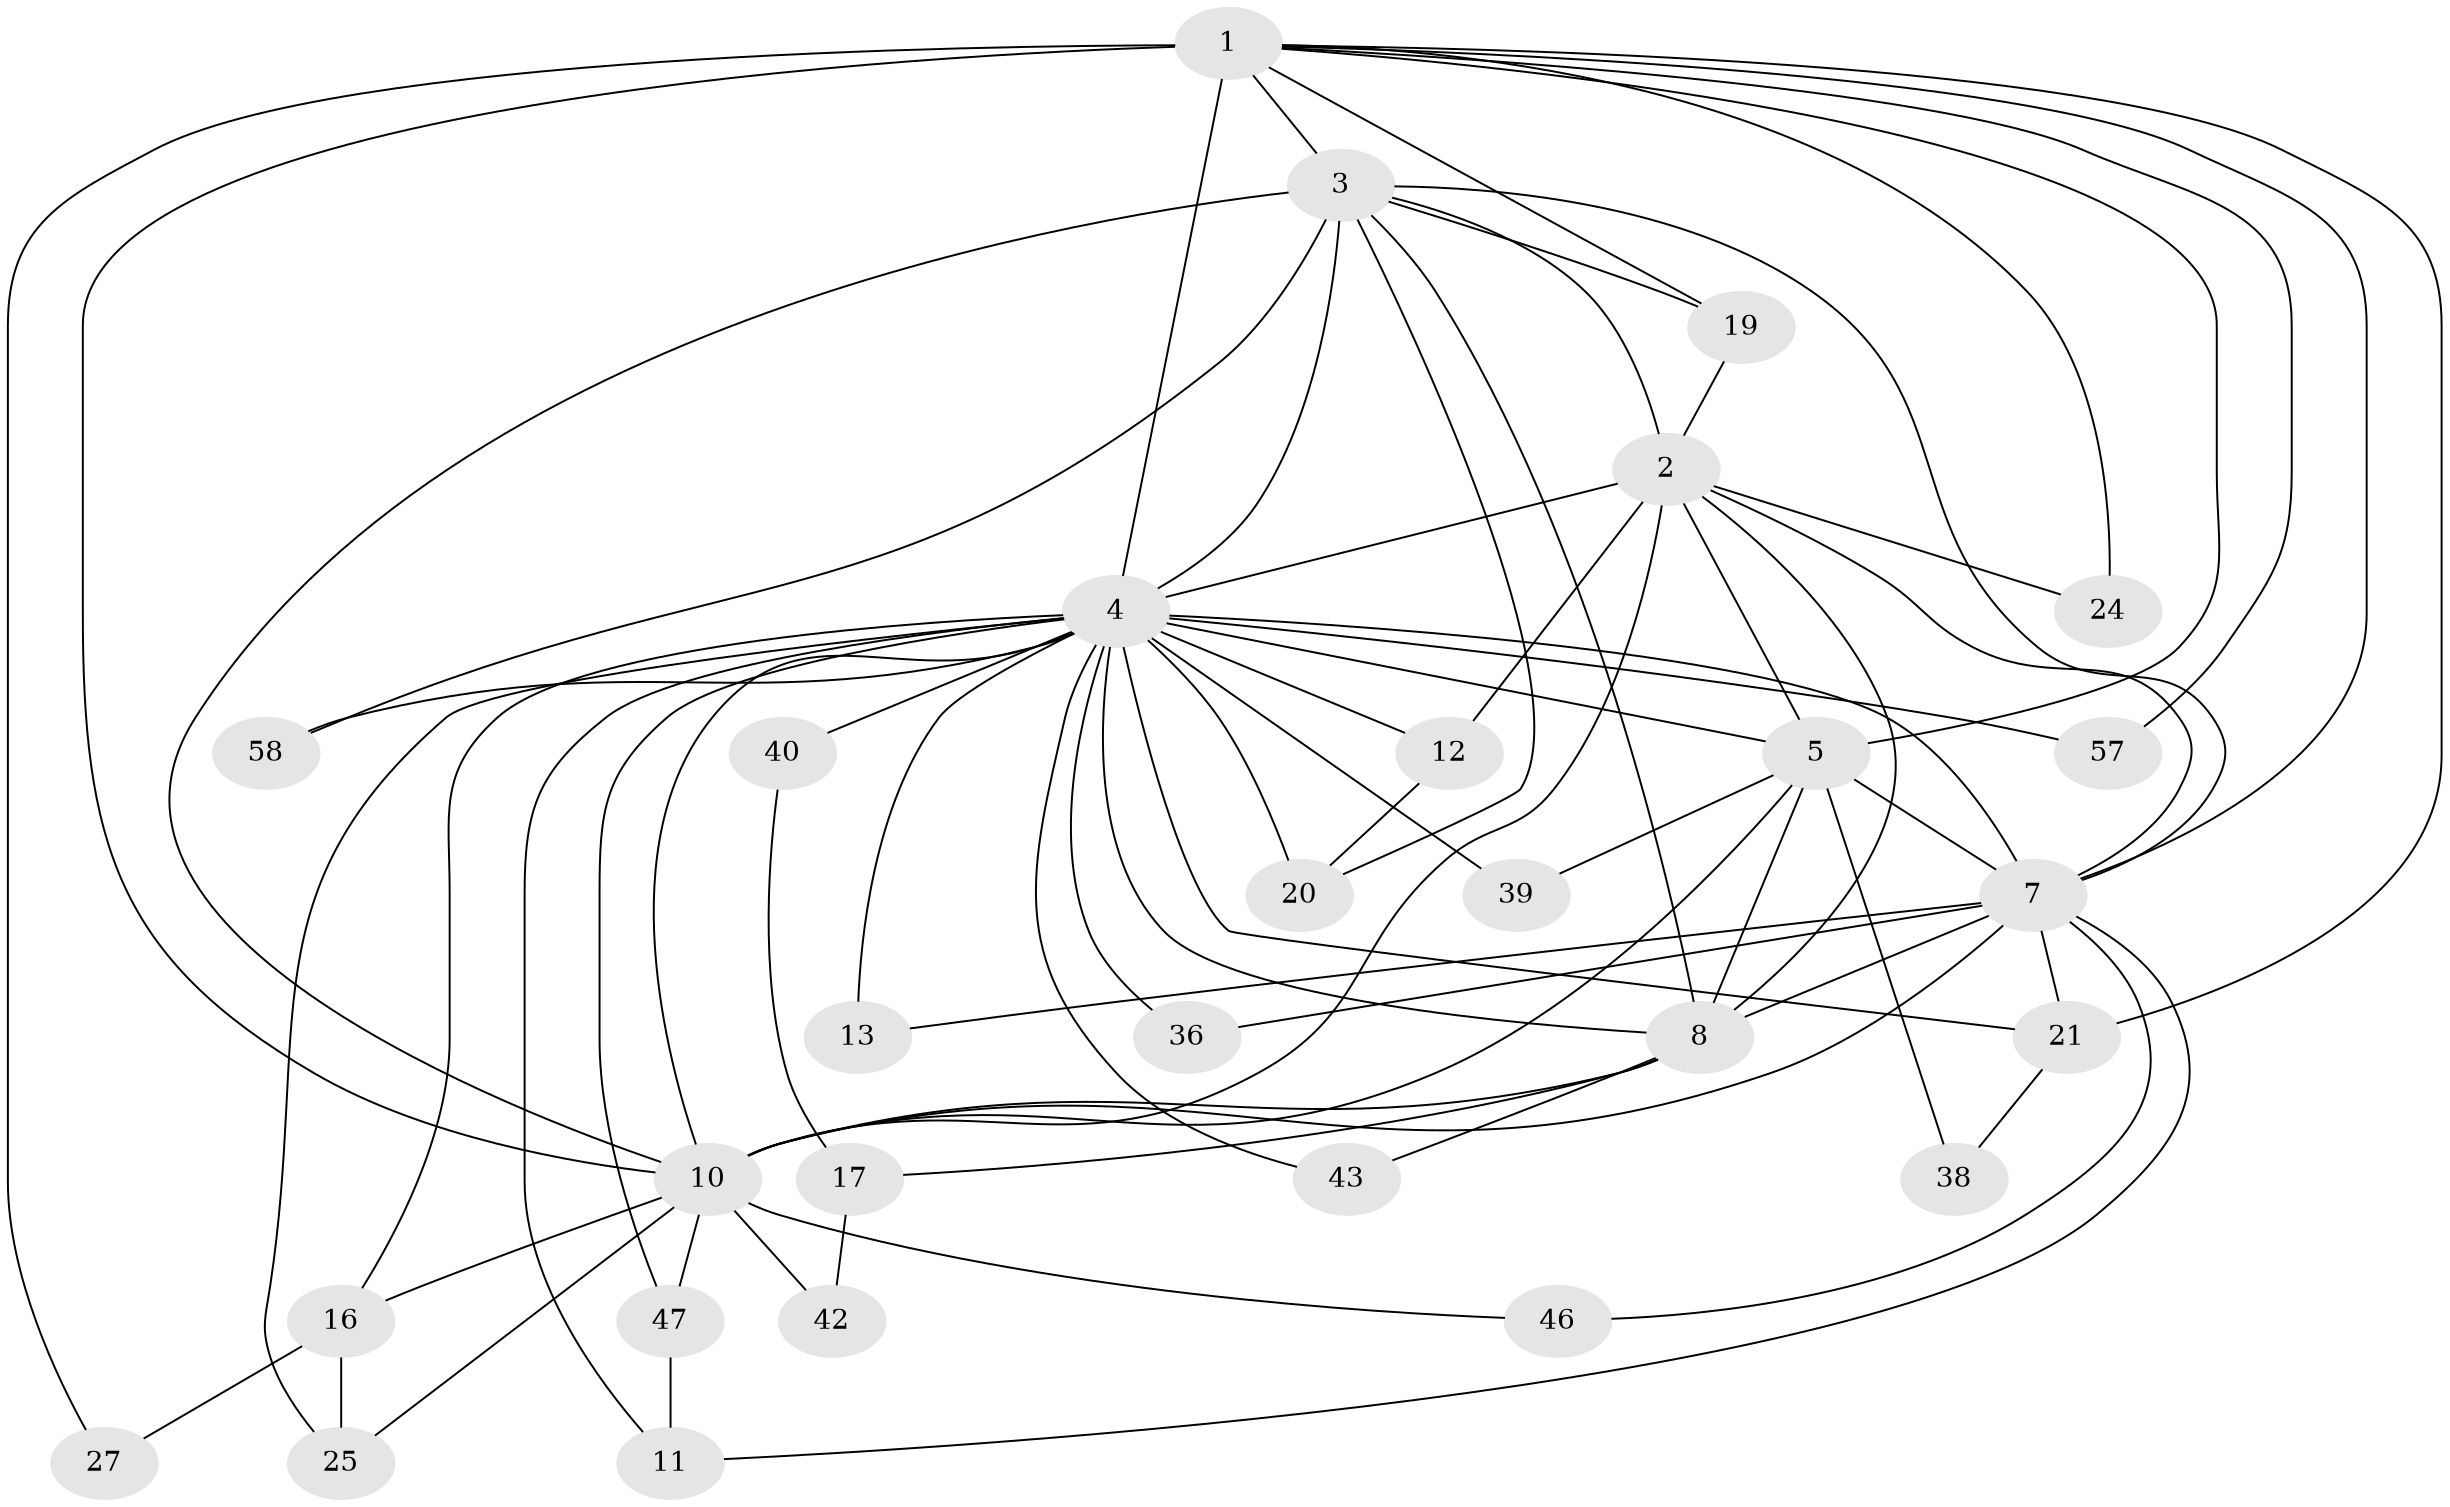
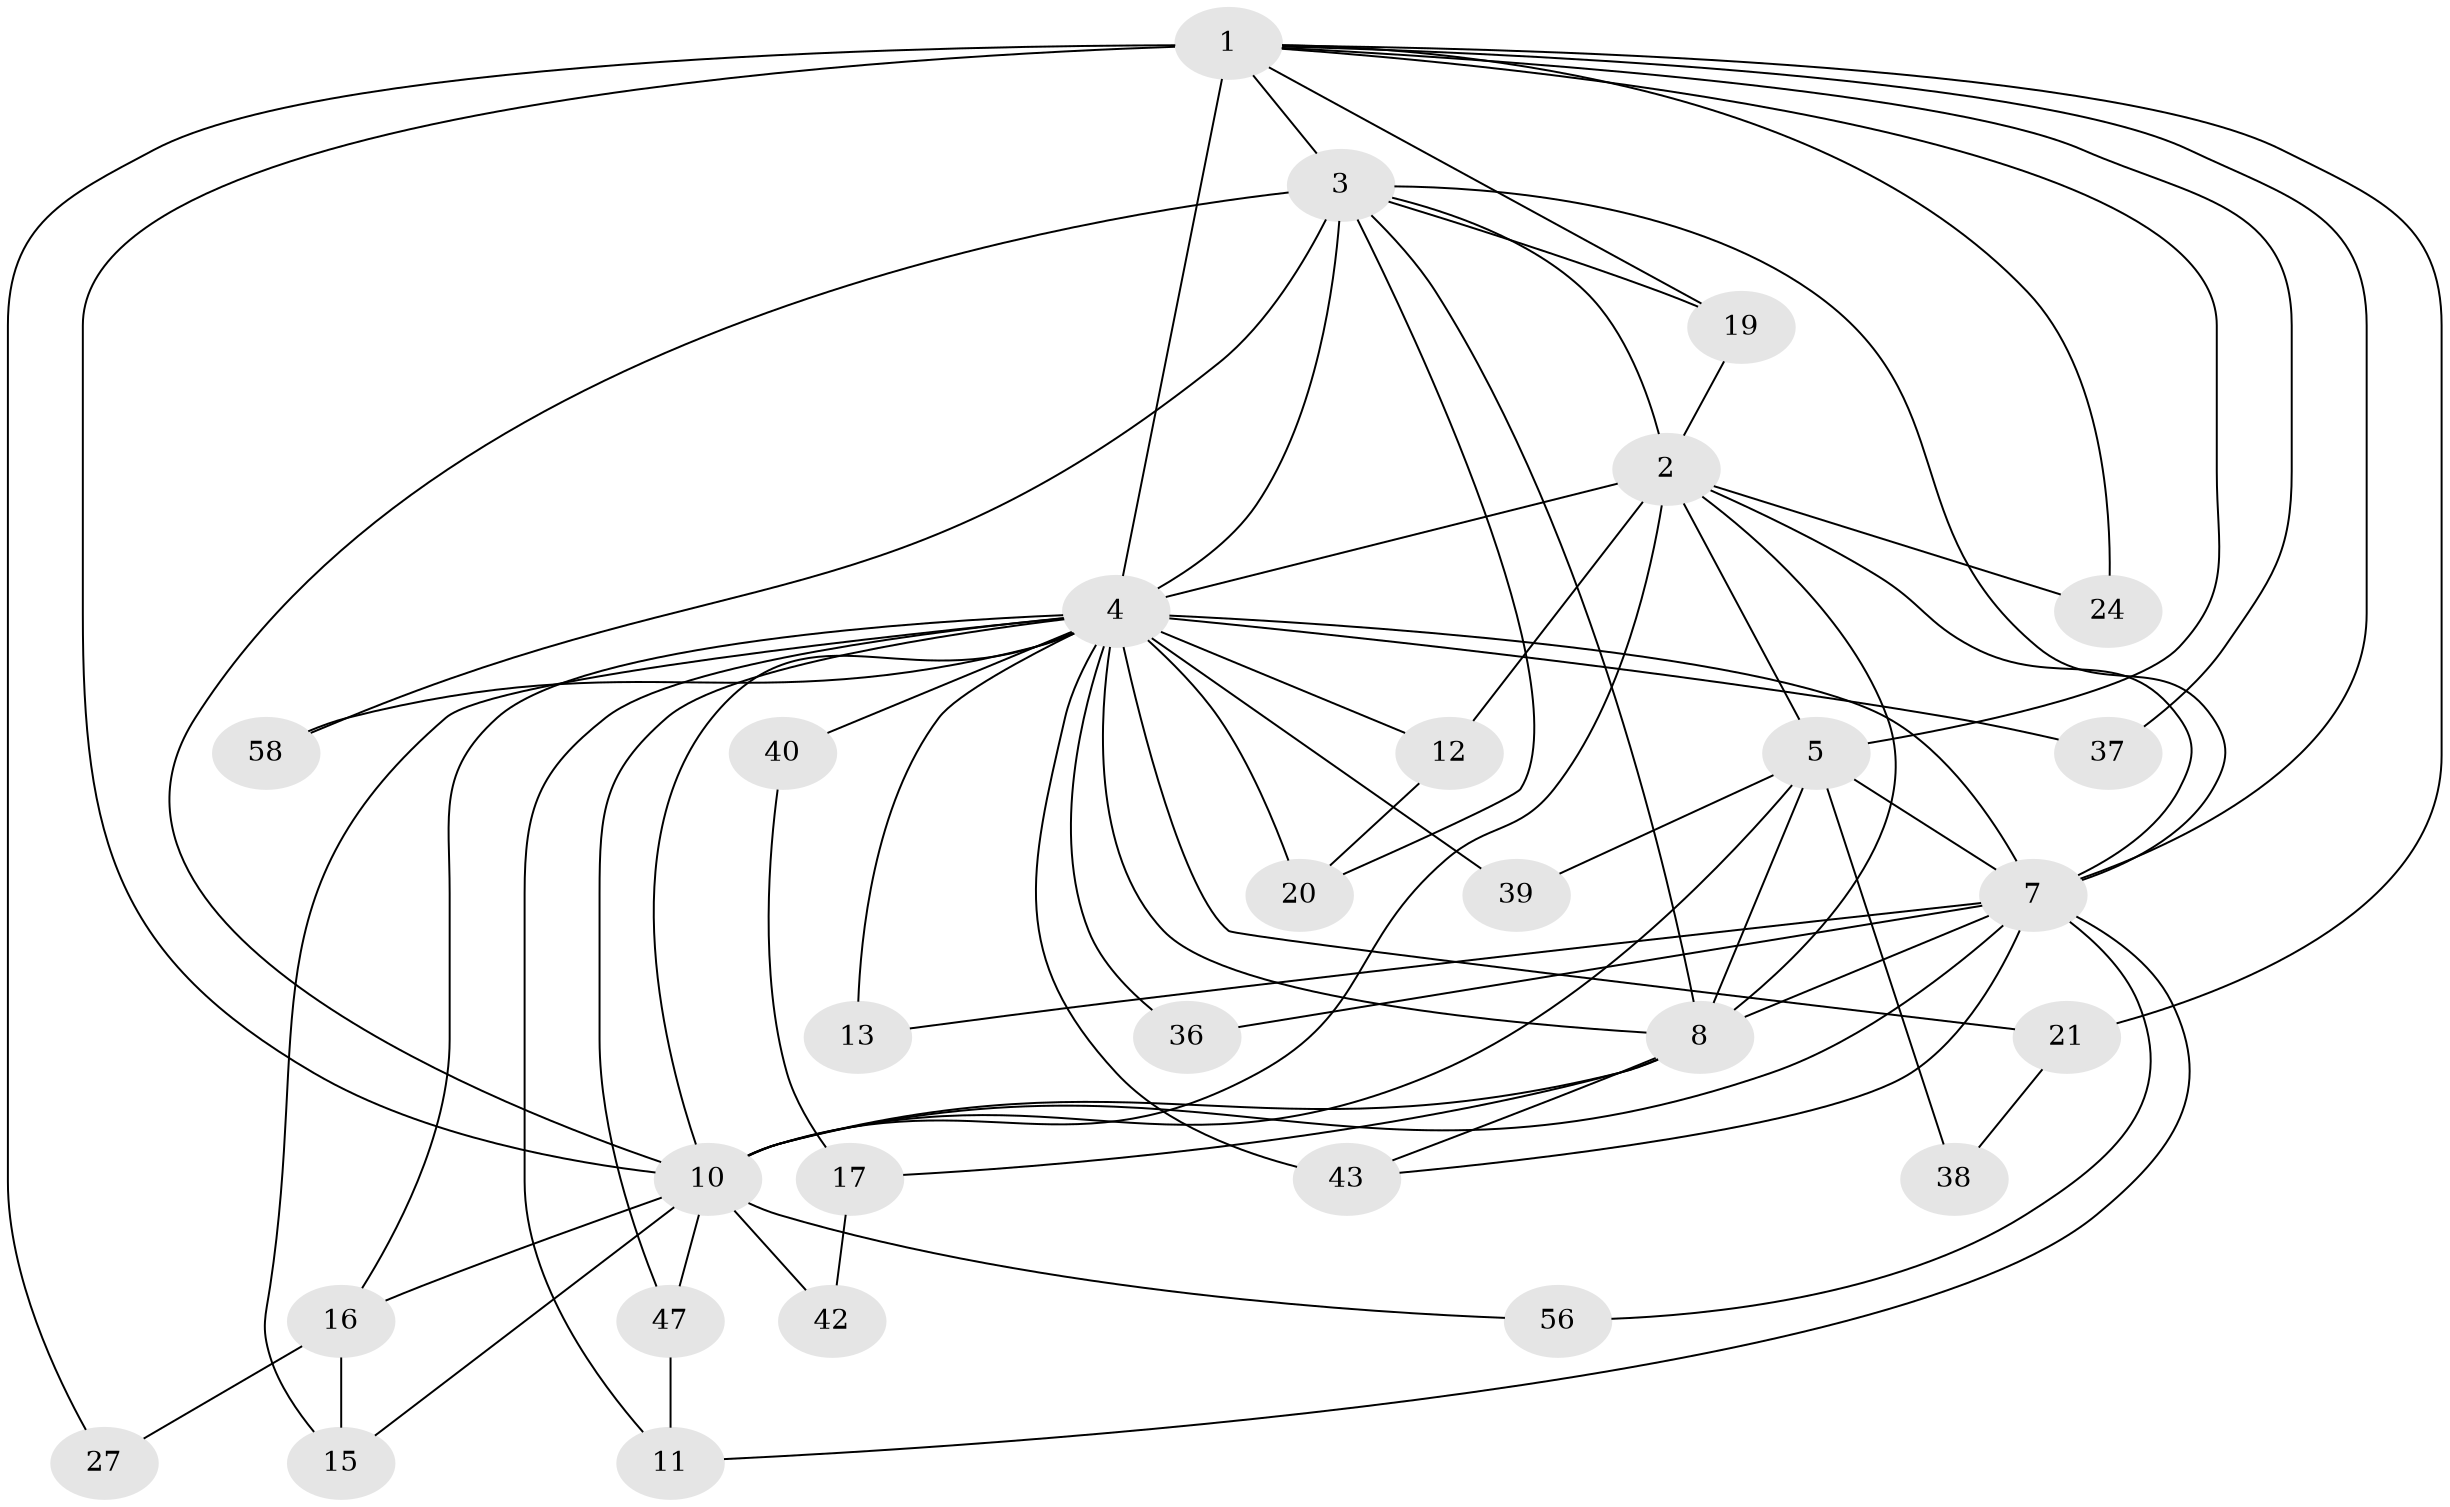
  graph {
    node [color=gray90 style=filled]
    1 [super="+33"]
    3
    4 [super="+9+6+48+51"]
    5
    7
    10 [super="+56+52+22+45+26+14"]
    19
    21
    24
    27
-   57
+   57 [label=37]
    2 [super="+23"]
    8 [super="+15"]
    12
    n15 [label=58]
    20 [super="+49"]
    39 [super="+60"]
    11 [super="+58+54"]
    13 [super="+44"]
    16
-   25 [super="+28"]
+   25 [super="+28" label=15]
    36
    40
    n24 [label=43 super="+50"]
    47
    38
-   46
+   46 [label=56]
    17
    42
    1 -- 3
    1 -- 4 [weight=5]
    1 -- 5
    1 -- 7
    1 -- 10
    1 -- 19
    1 -- 21
    1 -- 24
    1 -- 27
    1 -- 57
    3 -- 4 [weight=3]
    3 -- 7
    3 -- 10
    3 -- 19
    3 -- 8
    3 -- n15
    3 -- 20
-   4 -- 5 [weight=4]
    4 -- 7 [weight=3]
    4 -- 10 [weight=8]
    4 -- 21
    4 -- 57
    4 -- 8 [weight=5]
    4 -- 12
    4 -- n15
    4 -- 20
    4 -- 39
    4 -- 11
    4 -- 13 [weight=2]
    4 -- 16
    4 -- 25
    4 -- 36
    4 -- 40 [weight=2]
    4 -- n24 [weight=2]
    4 -- 47
    5 -- 7
    5 -- 10 [weight=2]
    5 -- 8
    5 -- 39
    5 -- 38
    7 -- 10 [weight=4]
-   7 -- 21
+   7 -- n24
    7 -- 8
    7 -- 11
    7 -- 13
    7 -- 36
    7 -- 46
    10 -- 16 [weight=2]
    10 -- 25
    10 -- 47
    10 -- 46
    10 -- 42
    19 -- 2 [weight=2]
    21 -- 38
    2 -- 3
    2 -- 4 [weight=3]
    2 -- 5
    2 -- 7
    2 -- 10 [weight=2]
    2 -- 24
    2 -- 8
    2 -- 12
    8 -- 10
    8 -- n24
    8 -- 17
    12 -- 20
    16 -- 27
    16 -- 25
    40 -- 17
    47 -- 11 [weight=2]
    17 -- 42
  }
